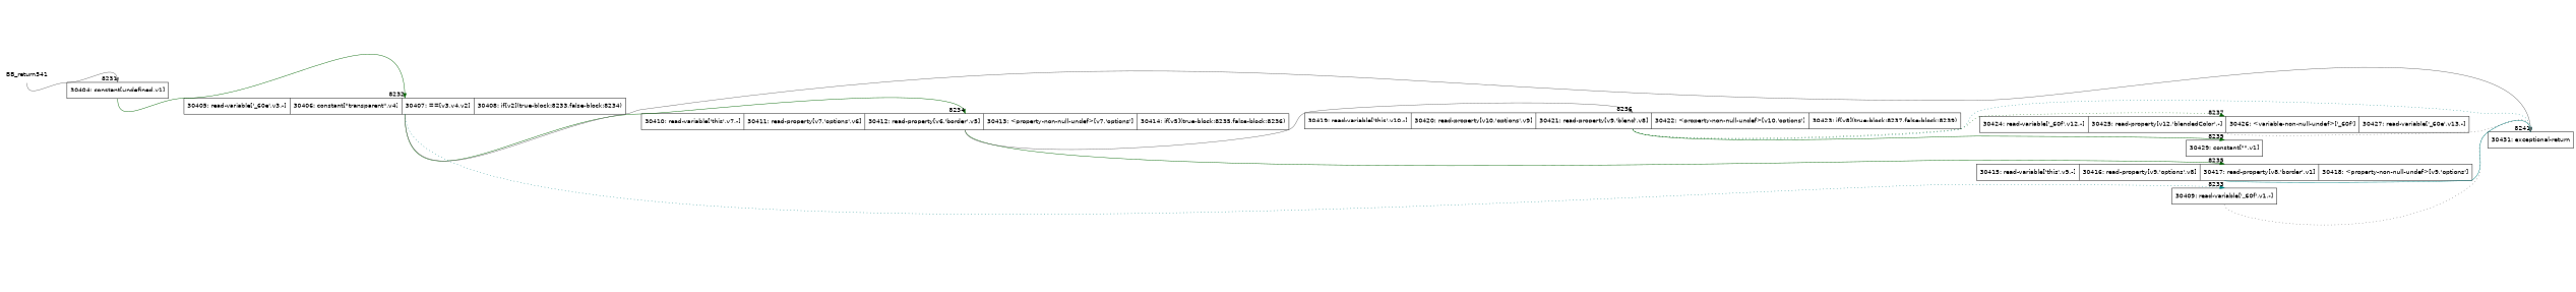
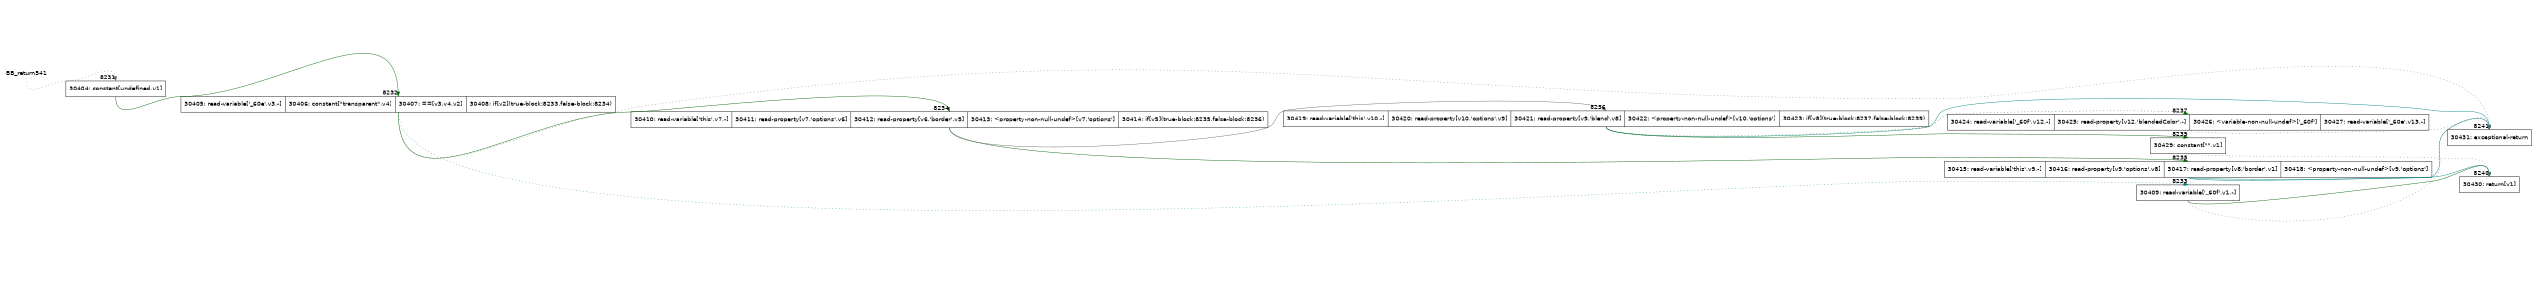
  digraph {
    fontname="DejaVu Sans"
    rankdir=LR
    node [fontname="DejaVu Sans" shape=record]
    edge [color=gray40 fontname="DejaVu Sans" headport=n style=solid tailport=s]
    n1 [label=BB_return541 shape=none]
    n2 [label="{30404: constant[undefined,v1]}"]
    n3 [label="{30405: read-variable['_60e',v3,-]|30406: constant[\"transparent\",v4]|30407: ==[v3,v4,v2]|30408: if[v2](true-block:8233,false-block:8234)}"]
    n4 [label="{30409: read-variable['_60f',v1,-]}"]
    n5 [label="{30410: read-variable['this',v7,-]|30411: read-property[v7,'options',v6]|30412: read-property[v6,'border',v5]|30413: \<property-non-null-undef\>[v7,'options']|30414: if[v5](true-block:8235,false-block:8236)}"]
    n6 [label="{30431: exceptional-return}"]
+   n7 [label="{30430: return[v1]}"]
    n8 [label="{30415: read-variable['this',v9,-]|30416: read-property[v9,'options',v8]|30417: read-property[v8,'border',v1]|30418: \<property-non-null-undef\>[v9,'options']}"]
    n9 [label="{30419: read-variable['this',v10,-]|30420: read-property[v10,'options',v9]|30421: read-property[v9,'blend',v8]|30422: \<property-non-null-undef\>[v10,'options']|30423: if[v8](true-block:8237,false-block:8239)}"]
    n10 [label="{30424: read-variable['_60f',v12,-]|30425: read-property[v12,'blendedColor',-]|30426: \<variable-non-null-undef\>['_60f']|30427: read-variable['_60e',v13,-]}"]
    n11 [label="{30429: constant[\"\",v1]}"]
-   n1 -> n2 [headlabel="    8231"]
+   n1 -> n2 [headlabel="    8231" style=dotted]
    n2 -> n3 [color=darkgreen headlabel="      8232"]
    n3 -> n4 [color=teal headlabel="      8233" style=dotted]
    n3 -> n5 [color=darkgreen headlabel="      8234"]
-   n3 -> n6 [headlabel="      8241"]
+   n3 -> n6 [headlabel="      8241" style=dotted]
    n4 -> n6 [style=dotted]
+   n4 -> n7 [color=darkgreen headlabel="      8240"]
    n5 -> n8 [color=darkgreen headlabel="      8235"]
    n5 -> n9 [headlabel="      8236"]
    n8 -> n6 [color=teal]
-   n9 -> n6 [color=teal style=dotted]
+   n8 -> n7 [color=teal]
+   n9 -> n6 [color=teal]
    n9 -> n10 [color=darkgreen headlabel="      8237" style=dotted]
    n9 -> n11 [color=darkgreen headlabel="      8239"]
    n10 -> n6 [style=dotted]
+   n11 -> n7 [style=dotted]
  }
